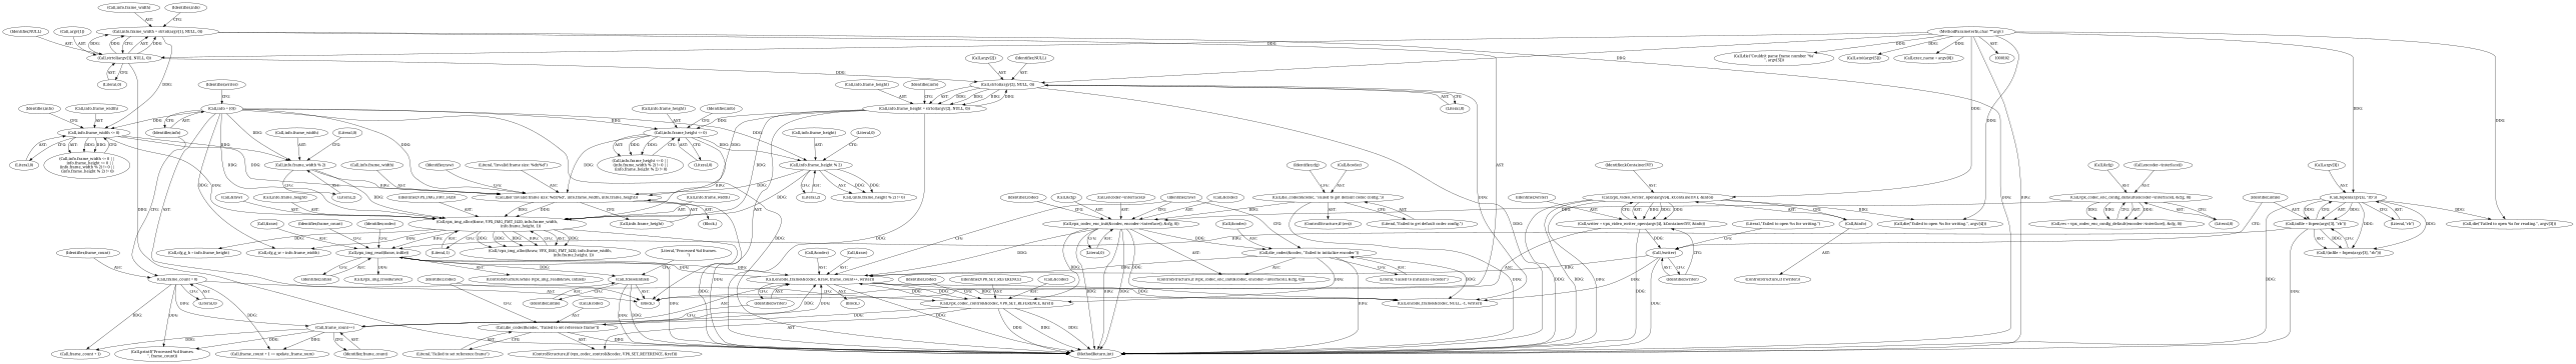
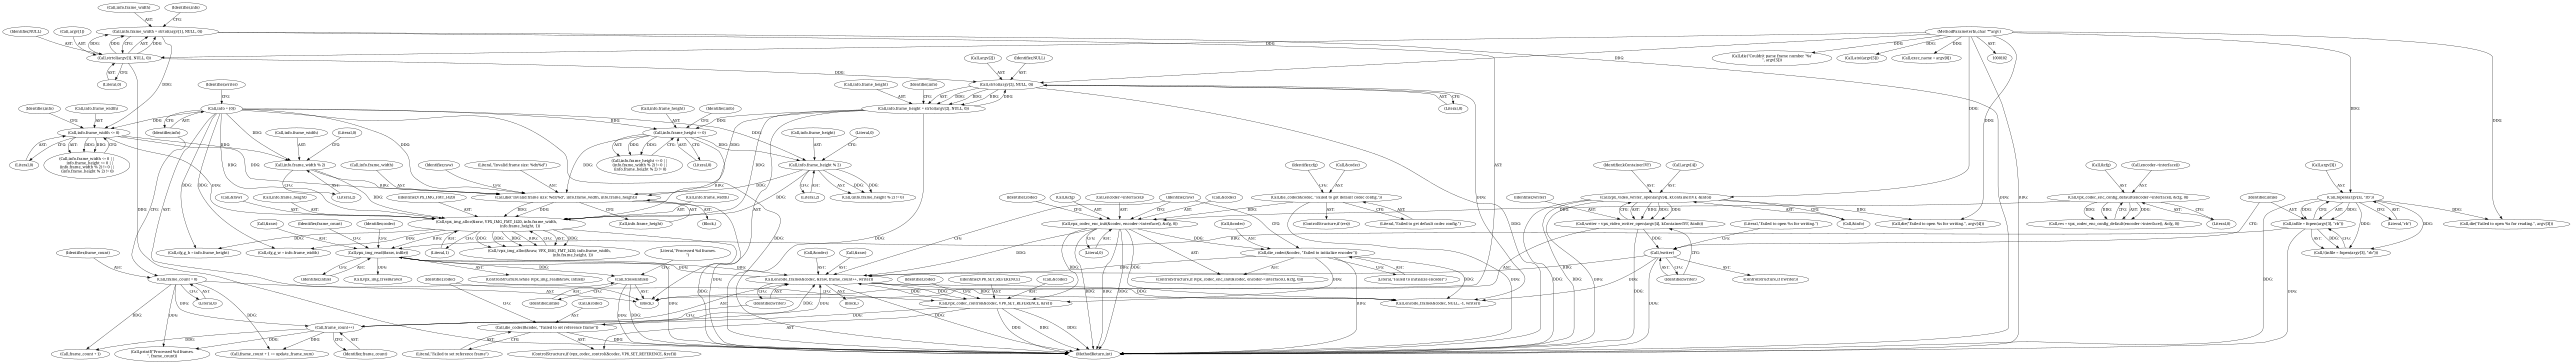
  digraph {
    fontname="Noto Serif"
    node [fontname="Noto Serif"]
    edge [fontname="Noto Serif"]
    n1 [label="(Call,fclose(infile))"]
    n2 [label="(Identifier,infile)"]
    n3 [label="(MethodReturn,int)"]
    n4 [label="(Block,)"]
    n5 [label="(Call,vpx_img_read(&raw, infile))"]
    n6 [label="(Call,encode_frame(&codec, &raw, frame_count++, writer))"]
    n7 [label="(ControlStructure,while (vpx_img_read(&raw, infile)))"]
    n8 [label="(Call,vpx_img_free(&raw))"]
    n9 [label="(Identifier,infile)"]
    n10 [label="(Call,encode_frame(&codec, NULL, -1, writer))"]
    n11 [label="(Call,vpx_codec_control(&codec, VP8_SET_REFERENCE, &ref))"]
    n12 [label="(Identifier,writer)"]
    n13 [label="(Block,)"]
    n14 [label="(Call,vpx_img_alloc(&raw, VPX_IMG_FMT_I420, info.frame_width,\n                                             info.frame_height, 1))"]
    n15 [label="(Call,cfg.g_h = info.frame_height)"]
    n16 [label="(Literal,1)"]
    n17 [label="(Call,!vpx_img_alloc(&raw, VPX_IMG_FMT_I420, info.frame_width,\n                                             info.frame_height, 1))"]
    n18 [label="(Call,cfg.g_w = info.frame_width)"]
    n19 [label="(Call,die(\"Invalid frame size: %dx%d\", info.frame_width, info.frame_height))"]
    n20 [label="(Block,)"]
    n21 [label="(Call,info.frame_height)"]
    n22 [label="(Call,info.frame_width <= 0)"]
    n23 [label="(Call,info.frame_width % 2)"]
    n24 [label="(Call,info.frame_width <= 0 ||\n      info.frame_height <= 0 ||\n (info.frame_width % 2) != 0 ||\n (info.frame_height % 2) != 0)"]
    n25 [label="(Literal,0)"]
    n26 [label="(Literal,2)"]
    n27 [label="(Call,info.frame_width = strtol(argv[1], NULL, 0))"]
    n28 [label="(Call,strtol(argv[1], NULL, 0))"]
    n29 [label="(Call,strtol(argv[2], NULL, 0))"]
    n30 [label="(Literal,0)"]
    n31 [label="(Call,info.frame_height = strtol(argv[2], NULL, 0))"]
    n32 [label="(Literal,0)"]
    n33 [label="(MethodParameterIn,char **argv)"]
    n34 [label="(Call,vpx_video_writer_open(argv[4], kContainerIVF, &info))"]
    n35 [label="(Call,fopen(argv[3], \"rb\"))"]
    n36 [label="(Call,die(\"Failed to open %s for writing.\", argv[4]))"]
    n37 [label="(Call,die(\"Failed to open %s for reading.\", argv[3]))"]
    n38 [label="(Call,die(\"Couldn't parse frame number '%s'\n\", argv[5]))"]
    n39 [label="(Call,atoi(argv[5]))"]
    n40 [label="(Call,exec_name = argv[0])"]
    1000102
    n42 [label="(Call,writer = vpx_video_writer_open(argv[4], kContainerIVF, &info))"]
    n43 [label="(Call,&info)"]
    n44 [label="(Call,infile = fopen(argv[3], \"rb\"))"]
    n45 [label="(Call,!(infile = fopen(argv[3], \"rb\")))"]
    n46 [label="(Literal,\"rb\")"]
    n47 [label="(Call,info = {0})"]
    n48 [label="(Call,info.frame_height <= 0)"]
    n49 [label="(Call,info.frame_height % 2)"]
    n50 [label="(Identifier,info)"]
    n51 [label="(Literal,0)"]
    n52 [label="(Call,info.frame_height <= 0 ||\n (info.frame_width % 2) != 0 ||\n (info.frame_height % 2) != 0)"]
    n53 [label="(Call,(info.frame_height % 2) != 0)"]
    n54 [label="(Literal,2)"]
    n55 [label="(Call,frame_count = 0)"]
    n56 [label="(Call,die_codec(&codec, \"Failed to set reference frame\"))"]
    n57 [label="(ControlStructure,if (vpx_codec_control(&codec, VP8_SET_REFERENCE, &ref)))"]
    n58 [label="(Call,frame_count++)"]
    n59 [label="(Call,vpx_codec_enc_init(&codec, encoder->interface(), &cfg, 0))"]
    n60 [label="(Call,die_codec(&codec, \"Failed to initialize encoder\"))"]
    n61 [label="(Literal,0)"]
    n62 [label="(ControlStructure,if (vpx_codec_enc_init(&codec, encoder->interface(), &cfg, 0)))"]
    n63 [label="(Literal,\"Failed to initialize encoder\")"]
    n64 [label="(Call,die_codec(&codec, \"Failed to get default codec config.\"))"]
    n65 [label="(ControlStructure,if (res))"]
    n66 [label="(Literal,\"Failed to get default codec config.\")"]
    n67 [label="(Call,vpx_codec_enc_config_default(encoder->interface(), &cfg, 0))"]
    n68 [label="(Call,res = vpx_codec_enc_config_default(encoder->interface(), &cfg, 0))"]
    n69 [label="(Literal,0)"]
    n70 [label="(Literal,\"Failed to set reference frame\")"]
    n71 [label="(Call,frame_count + 1)"]
    n72 [label="(Call,printf(\"Processed %d frames.\n\", frame_count))"]
    n73 [label="(Call,frame_count + 1 == update_frame_num)"]
    n74 [label="(Identifier,frame_count)"]
    n75 [label="(Literal,0)"]
    n76 [label="(Call,!writer)"]
    n77 [label="(Identifier,writer)"]
    n78 [label="(ControlStructure,if (!writer))"]
    n79 [label="(Identifier,info)"]
    n80 [label="(Identifier,writer)"]
    n81 [label="(Call,argv[2])"]
    n82 [label="(Identifier,kContainerIVF)"]
    n83 [label="(Identifier,info)"]
    n84 [label="(Identifier,VPX_IMG_FMT_I420)"]
    n85 [label="(Literal,\"Failed to open %s for writing.\")"]
    n86 [label="(Identifier,VP8_SET_REFERENCE)"]
    n87 [label="(Identifier,NULL)"]
    n88 [label="(Call,&codec)"]
    n89 [label="(Call,&codec)"]
    n90 [label="(Call,info.frame_height)"]
    n91 [label="(Call,info.frame_width)"]
    n92 [label="(Identifier,cfg)"]
    n93 [label="(Identifier,writer)"]
    n94 [label="(Call,info.frame_width)"]
    n95 [label="(Call,info.frame_width)"]
    n96 [label="(Literal,0)"]
    n97 [label="(Call,info.frame_width)"]
    n98 [label="(Call,argv[3])"]
    n99 [label="(Identifier,raw)"]
    n100 [label="(Call,&codec)"]
    n101 [label="(Call,&raw)"]
    n102 [label="(Call,info.frame_width)"]
    n103 [label="(Identifier,frame_count)"]
    n104 [label="(Call,&cfg)"]
    n105 [label="(Call,&cfg)"]
    n106 [label="(Identifier,raw)"]
    n107 [label="(Identifier,codec)"]
    n108 [label="(Call,encoder->interface())"]
+   n109 [label="(Call,argv[4])"]
    n110 [label="(Call,&raw)"]
    n111 [label="(Literal,0)"]
    n112 [label="(Identifier,NULL)"]
    n113 [label="(Call,&codec)"]
    n114 [label="(Literal,\"Processed %d frames.\n\")"]
    n115 [label="(Literal,\"Invalid frame size: %dx%d\")"]
    n116 [label="(Call,encoder->interface())"]
    n117 [label="(Call,&raw)"]
    n118 [label="(Identifier,codec)"]
    n119 [label="(Identifier,codec)"]
    n120 [label="(Call,&codec)"]
    n121 [label="(Identifier,info)"]
    n122 [label="(Identifier,info)"]
    n123 [label="(Identifier,infile)"]
    n124 [label="(Call,info.frame_height)"]
    n125 [label="(Call,&codec)"]
    n126 [label="(Call,info.frame_height)"]
    n127 [label="(Call,info.frame_height)"]
    n128 [label="(Identifier,frame_count)"]
    n129 [label="(Identifier,codec)"]
    n130 [label="(Call,argv[1])"]
    n1 -> n2 [label="CFG: "]
    n1 -> n3 [label="DDG: "]
    n1 -> n3 [label="DDG: "]
    n1 -> n4 [label="AST: "]
    n2 -> n1 [label="AST: "]
    n5 -> n1 [label="DDG: "]
    n5 -> n3 [label="DDG: "]
    n5 -> n6 [label="DDG: "]
    n5 -> n7 [label="AST: "]
    n5 -> n8 [label="DDG: "]
    n5 -> n9 [label="CFG: "]
    n6 -> n3 [label="DDG: "]
    n6 -> n5 [label="DDG: "]
    n6 -> n10 [label="DDG: "]
    n6 -> n10 [label="DDG: "]
    n6 -> n11 [label="DDG: "]
    n6 -> n12 [label="CFG: "]
    n6 -> n13 [label="AST: "]
    n9 -> n5 [label="AST: "]
    n11 -> n3 [label="DDG: "]
    n11 -> n3 [label="DDG: "]
    n11 -> n3 [label="DDG: "]
    n11 -> n6 [label="DDG: "]
    n11 -> n56 [label="DDG: "]
    n11 -> n57 [label="AST: "]
    n12 -> n6 [label="AST: "]
    n12 -> n58 [label="CFG: "]
    n14 -> n3 [label="DDG: "]
    n14 -> n5 [label="DDG: "]
    n14 -> n15 [label="DDG: "]
    n14 -> n16 [label="CFG: "]
    n14 -> n17 [label="AST: "]
    n14 -> n17 [label="DDG: "]
    n14 -> n17 [label="DDG: "]
    n14 -> n17 [label="DDG: "]
    n14 -> n17 [label="DDG: "]
    n14 -> n17 [label="DDG: "]
    n14 -> n18 [label="DDG: "]
    n16 -> n14 [label="AST: "]
    n17 -> n14 [label="CFG: "]
    n19 -> n3 [label="DDG: "]
    n19 -> n14 [label="DDG: "]
    n19 -> n14 [label="DDG: "]
    n19 -> n20 [label="AST: "]
    n19 -> n21 [label="CFG: "]
    n21 -> n19 [label="AST: "]
    n22 -> n14 [label="DDG: "]
    n22 -> n19 [label="DDG: "]
    n22 -> n23 [label="DDG: "]
    n22 -> n24 [label="AST: "]
    n22 -> n24 [label="DDG: "]
    n22 -> n24 [label="DDG: "]
    n22 -> n25 [label="CFG: "]
    n23 -> n14 [label="DDG: "]
    n23 -> n19 [label="DDG: "]
    n23 -> n26 [label="CFG: "]
    n24 -> n22 [label="CFG: "]
    n25 -> n22 [label="AST: "]
    n26 -> n23 [label="AST: "]
    n27 -> n3 [label="DDG: "]
    n27 -> n4 [label="AST: "]
    n27 -> n22 [label="DDG: "]
    n27 -> n28 [label="CFG: "]
    n28 -> n3 [label="DDG: "]
    n28 -> n27 [label="AST: "]
    n28 -> n27 [label="DDG: "]
    n28 -> n27 [label="DDG: "]
    n28 -> n27 [label="DDG: "]
    n28 -> n29 [label="DDG: "]
    n28 -> n30 [label="CFG: "]
    n29 -> n3 [label="DDG: "]
    n29 -> n10 [label="DDG: "]
    n29 -> n31 [label="AST: "]
    n29 -> n31 [label="DDG: "]
    n29 -> n31 [label="DDG: "]
    n29 -> n31 [label="DDG: "]
    n29 -> n32 [label="CFG: "]
    n30 -> n28 [label="AST: "]
    n31 -> n3 [label="DDG: "]
    n31 -> n4 [label="AST: "]
    n31 -> n14 [label="DDG: "]
    n31 -> n19 [label="DDG: "]
    n31 -> n29 [label="DDG: "]
    n31 -> n48 [label="DDG: "]
    n32 -> n29 [label="AST: "]
    n33 -> n3 [label="DDG: "]
    n33 -> n28 [label="DDG: "]
    n33 -> n29 [label="DDG: "]
    n33 -> n34 [label="DDG: "]
    n33 -> n35 [label="DDG: "]
    n33 -> n36 [label="DDG: "]
    n33 -> n37 [label="DDG: "]
    n33 -> n38 [label="DDG: "]
    n33 -> n39 [label="DDG: "]
    n33 -> n40 [label="DDG: "]
    n33 -> 1000102 [label="AST: "]
    n34 -> n3 [label="DDG: "]
    n34 -> n3 [label="DDG: "]
    n34 -> n3 [label="DDG: "]
    n34 -> n36 [label="DDG: "]
    n34 -> n42 [label="AST: "]
    n34 -> n42 [label="DDG: "]
    n34 -> n42 [label="DDG: "]
    n34 -> n42 [label="DDG: "]
    n34 -> n43 [label="CFG: "]
    n35 -> n3 [label="DDG: "]
    n35 -> n37 [label="DDG: "]
    n35 -> n44 [label="AST: "]
    n35 -> n44 [label="DDG: "]
    n35 -> n44 [label="DDG: "]
    n35 -> n45 [label="DDG: "]
    n35 -> n45 [label="DDG: "]
    n35 -> n46 [label="CFG: "]
    n42 -> n3 [label="DDG: "]
    n42 -> n4 [label="AST: "]
    n42 -> n34 [label="CFG: "]
    n42 -> n76 [label="DDG: "]
    n43 -> n34 [label="AST: "]
    n44 -> n3 [label="DDG: "]
    n44 -> n5 [label="DDG: "]
    n44 -> n35 [label="CFG: "]
    n44 -> n45 [label="AST: "]
    n44 -> n45 [label="DDG: "]
    n45 -> n44 [label="CFG: "]
    n46 -> n35 [label="AST: "]
    n47 -> n3 [label="DDG: "]
    n47 -> n4 [label="AST: "]
    n47 -> n14 [label="DDG: "]
+   n47 -> n15 [label="DDG: "]
    n47 -> n18 [label="DDG: "]
    n47 -> n19 [label="DDG: "]
    n47 -> n22 [label="DDG: "]
    n47 -> n23 [label="DDG: "]
    n47 -> n48 [label="DDG: "]
    n47 -> n49 [label="DDG: "]
    n47 -> n50 [label="CFG: "]
    n48 -> n14 [label="DDG: "]
    n48 -> n19 [label="DDG: "]
    n48 -> n49 [label="DDG: "]
    n48 -> n51 [label="CFG: "]
    n48 -> n52 [label="AST: "]
    n48 -> n52 [label="DDG: "]
    n48 -> n52 [label="DDG: "]
    n49 -> n14 [label="DDG: "]
    n49 -> n19 [label="DDG: "]
    n49 -> n53 [label="AST: "]
    n49 -> n53 [label="DDG: "]
    n49 -> n53 [label="DDG: "]
    n49 -> n54 [label="CFG: "]
    n50 -> n47 [label="AST: "]
    n50 -> n55 [label="CFG: "]
    n51 -> n48 [label="AST: "]
    n52 -> n48 [label="CFG: "]
    n54 -> n49 [label="AST: "]
    n55 -> n4 [label="AST: "]
    n55 -> n58 [label="DDG: "]
    n55 -> n71 [label="DDG: "]
    n55 -> n72 [label="DDG: "]
    n55 -> n73 [label="DDG: "]
    n55 -> n75 [label="CFG: "]
    n56 -> n3 [label="DDG: "]
    n56 -> n6 [label="DDG: "]
    n56 -> n57 [label="AST: "]
    n56 -> n70 [label="CFG: "]
    n58 -> n6 [label="AST: "]
    n58 -> n6 [label="DDG: "]
    n58 -> n71 [label="DDG: "]
    n58 -> n72 [label="DDG: "]
    n58 -> n73 [label="DDG: "]
    n58 -> n74 [label="CFG: "]
    n59 -> n3 [label="DDG: "]
    n59 -> n3 [label="DDG: "]
    n59 -> n3 [label="DDG: "]
    n59 -> n6 [label="DDG: "]
    n59 -> n10 [label="DDG: "]
    n59 -> n11 [label="DDG: "]
    n59 -> n60 [label="DDG: "]
    n59 -> n61 [label="CFG: "]
    n59 -> n62 [label="AST: "]
    n60 -> n3 [label="DDG: "]
    n60 -> n6 [label="DDG: "]
    n60 -> n10 [label="DDG: "]
    n60 -> n11 [label="DDG: "]
    n60 -> n62 [label="AST: "]
    n60 -> n63 [label="CFG: "]
    n61 -> n59 [label="AST: "]
    n63 -> n60 [label="AST: "]
    n64 -> n3 [label="DDG: "]
    n64 -> n59 [label="DDG: "]
    n64 -> n65 [label="AST: "]
    n64 -> n66 [label="CFG: "]
    n66 -> n64 [label="AST: "]
    n67 -> n59 [label="DDG: "]
    n67 -> n68 [label="AST: "]
    n67 -> n68 [label="DDG: "]
    n67 -> n68 [label="DDG: "]
    n67 -> n68 [label="DDG: "]
    n67 -> n69 [label="CFG: "]
    n68 -> n67 [label="CFG: "]
    n69 -> n67 [label="AST: "]
    n70 -> n56 [label="AST: "]
    n74 -> n58 [label="AST: "]
    n75 -> n55 [label="AST: "]
    n76 -> n3 [label="DDG: "]
    n76 -> n6 [label="DDG: "]
    n76 -> n10 [label="DDG: "]
    n76 -> n77 [label="CFG: "]
-   n43 -> n78 [label="AST: "]
+   n76 -> n78 [label="AST: "]
    n77 -> n42 [label="CFG: "]
    n77 -> n76 [label="AST: "]
    n79 -> n22 [label="CFG: "]
    n80 -> n47 [label="CFG: "]
    n81 -> n29 [label="AST: "]
    n82 -> n34 [label="AST: "]
    n83 -> n31 [label="CFG: "]
    n84 -> n14 [label="AST: "]
    n85 -> n76 [label="CFG: "]
    n86 -> n11 [label="AST: "]
    n87 -> n29 [label="AST: "]
    n88 -> n11 [label="AST: "]
    n89 -> n6 [label="AST: "]
    n90 -> n49 [label="AST: "]
    n91 -> n27 [label="AST: "]
    n92 -> n64 [label="CFG: "]
    n93 -> n42 [label="AST: "]
    n94 -> n19 [label="AST: "]
    n95 -> n22 [label="AST: "]
    n96 -> n23 [label="CFG: "]
    n97 -> n23 [label="AST: "]
    n98 -> n35 [label="AST: "]
    n99 -> n6 [label="CFG: "]
    n99 -> n59 [label="CFG: "]
    n99 -> n60 [label="CFG: "]
    n100 -> n64 [label="AST: "]
    n101 -> n5 [label="AST: "]
    n102 -> n14 [label="AST: "]
    n103 -> n55 [label="AST: "]
    n104 -> n67 [label="AST: "]
    n105 -> n59 [label="AST: "]
    n106 -> n19 [label="CFG: "]
    n107 -> n11 [label="CFG: "]
    n108 -> n59 [label="AST: "]
+   n109 -> n34 [label="AST: "]
    n110 -> n6 [label="AST: "]
    n111 -> n49 [label="CFG: "]
    n112 -> n28 [label="AST: "]
    n113 -> n59 [label="AST: "]
    n114 -> n1 [label="CFG: "]
    n115 -> n19 [label="AST: "]
    n116 -> n67 [label="AST: "]
    n117 -> n14 [label="AST: "]
    n118 -> n11 [label="CFG: "]
    n118 -> n56 [label="CFG: "]
    n119 -> n59 [label="CFG: "]
    n120 -> n56 [label="AST: "]
    n121 -> n48 [label="CFG: "]
    n122 -> n27 [label="CFG: "]
    n123 -> n44 [label="AST: "]
    n123 -> n76 [label="CFG: "]
    n124 -> n31 [label="AST: "]
    n125 -> n60 [label="AST: "]
    n126 -> n14 [label="AST: "]
    n127 -> n48 [label="AST: "]
    n128 -> n5 [label="CFG: "]
    n129 -> n5 [label="CFG: "]
    n130 -> n28 [label="AST: "]
  }
